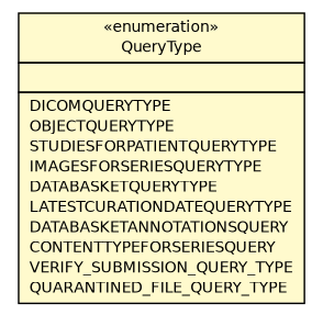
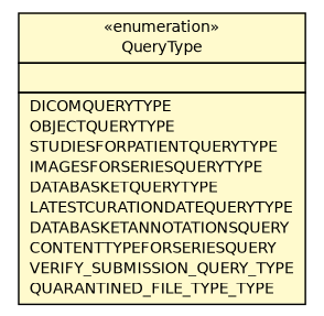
  digraph {
-   n1 [fontcolor=black fontname=Helvetica fontsize=10.0 label=<<table border="0" cellborder="1" cellspacing="0" cellpadding="2" port="p" bgcolor="lemonChiffon" href="./QueryType.html"> 		<tr><td><table border="0" cellspacing="0" cellpadding="1"> 			<tr><td> &laquo;enumeration&raquo; </td></tr> 			<tr><td> QueryType </td></tr> 		</table></td></tr> 		<tr><td><table border="0" cellspacing="0" cellpadding="1"> 			<tr><td align="left">  </td></tr> 		</table></td></tr> 		<tr><td><table border="0" cellspacing="0" cellpadding="1"> 			<tr><td align="left"> DICOMQUERYTYPE </td></tr> 			<tr><td align="left"> OBJECTQUERYTYPE </td></tr> 			<tr><td align="left"> STUDIESFORPATIENTQUERYTYPE </td></tr> 			<tr><td align="left"> IMAGESFORSERIESQUERYTYPE </td></tr> 			<tr><td align="left"> DATABASKETQUERYTYPE </td></tr> 			<tr><td align="left"> LATESTCURATIONDATEQUERYTYPE </td></tr> 			<tr><td align="left"> DATABASKETANNOTATIONSQUERY </td></tr> 			<tr><td align="left"> CONTENTTYPEFORSERIESQUERY </td></tr> 			<tr><td align="left"> VERIFY_SUBMISSION_QUERY_TYPE </td></tr> 			<tr><td align="left"> QUARANTINED_FILE_QUERY_TYPE </td></tr> 		</table></td></tr> 		</table>> shape=plaintext]
+   n1 [fontcolor=black fontname=Helvetica fontsize=10.0 label=<<table border="0" cellborder="1" cellspacing="0" cellpadding="2" port="p" bgcolor="lemonChiffon" href="./QueryType.html"> 		<tr><td><table border="0" cellspacing="0" cellpadding="1"> 			<tr><td> &laquo;enumeration&raquo; </td></tr> 			<tr><td> QueryType </td></tr> 		</table></td></tr> 		<tr><td><table border="0" cellspacing="0" cellpadding="1"> 			<tr><td align="left">  </td></tr> 		</table></td></tr> 		<tr><td><table border="0" cellspacing="0" cellpadding="1"> 			<tr><td align="left"> DICOMQUERYTYPE </td></tr> 			<tr><td align="left"> OBJECTQUERYTYPE </td></tr> 			<tr><td align="left"> STUDIESFORPATIENTQUERYTYPE </td></tr> 			<tr><td align="left"> IMAGESFORSERIESQUERYTYPE </td></tr> 			<tr><td align="left"> DATABASKETQUERYTYPE </td></tr> 			<tr><td align="left"> LATESTCURATIONDATEQUERYTYPE </td></tr> 			<tr><td align="left"> DATABASKETANNOTATIONSQUERY </td></tr> 			<tr><td align="left"> CONTENTTYPEFORSERIESQUERY </td></tr> 			<tr><td align="left"> VERIFY_SUBMISSION_QUERY_TYPE </td></tr> 			<tr><td align="left"> QUARANTINED_FILE_TYPE_TYPE </td></tr> 		</table></td></tr> 		</table>> shape=plaintext]
  }
